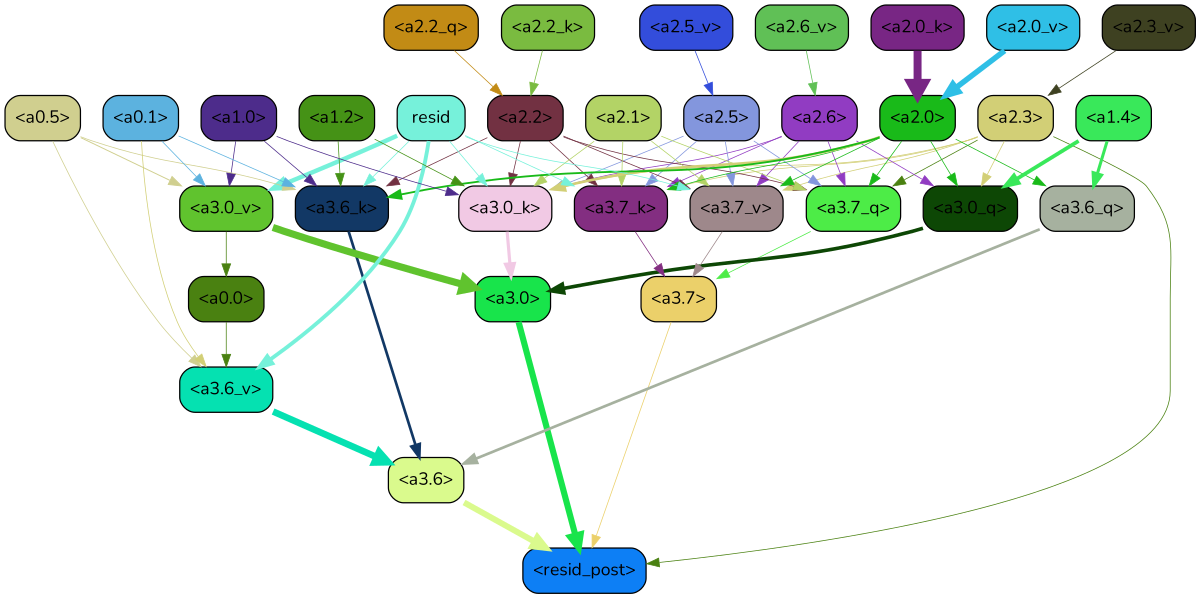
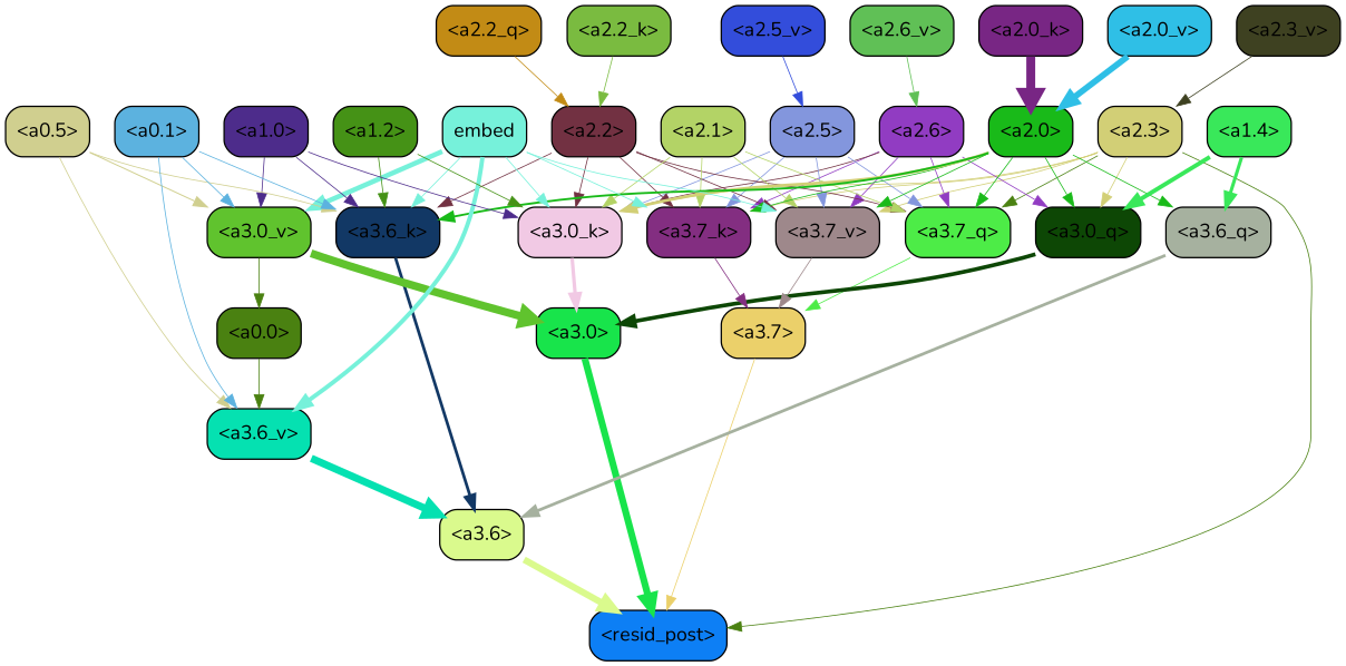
  strict digraph {
    fontname=Nunito
    splines=true
    node [color=black fontname=Nunito shape=box style="filled, rounded"]
    edge [color="#19ba19" fontname=Nunito penwidth=0.6]
    "<a3.7>" [fillcolor="#ebd06a"]
    "<resid_post>" [fillcolor="#0d7ff5"]
    "<a3.6>" [fillcolor="#dafa8d"]
    "<a3.0>" [fillcolor="#18e44b"]
    "<a2.3>" [fillcolor="#d2cf76"]
    "<a3.7_q>" [fillcolor="#4dec47"]
    "<a3.0_q>" [fillcolor="#0d4705"]
    "<a3.7_k>" [fillcolor="#832e81"]
    "<a3.0_k>" [fillcolor="#f1c9e4"]
    "<a3.7_v>" [fillcolor="#9e888b"]
    "<a3.6_q>" [fillcolor="#a6b19f"]
    "<a3.6_k>" [fillcolor="#123865"]
    "<a3.6_v>" [fillcolor="#05e1b1"]
    "<a3.0_v>" [fillcolor="#60c32e"]
    "<a0.0>" [fillcolor="#4a8111"]
    "<a2.6>" [fillcolor="#913cc2"]
    "<a2.5>" [fillcolor="#8396dd"]
    "<a2.2>" [fillcolor="#723142"]
    "<a2.1>" [fillcolor="#b3d366"]
    "<a2.0>" [fillcolor="#19ba19"]
    "<a1.4>" [fillcolor="#39e85a"]
-   embed [fillcolor="#76f1da" label=resid]
+   embed [fillcolor="#76f1da"]
    "<a1.2>" [fillcolor="#459216"]
    "<a1.0>" [fillcolor="#4d2c8b"]
    "<a0.5>" [fillcolor="#d0cf8f"]
    "<a0.1>" [fillcolor="#5cb2df"]
    "<a2.2_q>" [fillcolor="#c28b15"]
    "<a2.2_k>" [fillcolor="#7abb40"]
    "<a2.0_k>" [fillcolor="#782684"]
    "<a2.6_v>" [fillcolor="#60c056"]
    "<a2.5_v>" [fillcolor="#334ddb"]
    "<a2.3_v>" [fillcolor="#3e4121"]
    "<a2.0_v>" [fillcolor="#2fbfe6"]
    "<a3.7>" -> "<resid_post>" [color="#ebd06a"]
    "<a3.6>" -> "<resid_post>" [color="#dafa8d" penwidth=4.7534414529800415]
    "<a3.0>" -> "<resid_post>" [color="#18e44b" penwidth=4.898576855659485]
    "<a2.3>" -> "<resid_post>" [color="#4a8111"]
    "<a2.3>" -> "<a3.7_q>" [color="#4a8111"]
    "<a2.3>" -> "<a3.0_q>" [color="#d2cf76"]
    "<a2.3>" -> "<a3.7_k>" [color="#d2cf76"]
    "<a2.3>" -> "<a3.0_k>" [color="#d2cf76"]
    "<a2.3>" -> "<a3.7_v>" [color="#d2cf76"]
    "<a3.7_q>" -> "<a3.7>" [color="#4dec47"]
    "<a3.0_q>" -> "<a3.0>" [color="#0d4705" penwidth=2.870753765106201]
    "<a3.7_k>" -> "<a3.7>" [color="#832e81"]
    "<a3.0_k>" -> "<a3.0>" [color="#f1c9e4" penwidth=2.520303964614868]
    "<a3.7_v>" -> "<a3.7>" [color="#9e888b"]
    "<a3.6_q>" -> "<a3.6>" [color="#a6b19f" penwidth=2.160832464694977]
    "<a3.6_k>" -> "<a3.6>" [color="#123865" penwidth=2.13908451795578]
    "<a3.6_v>" -> "<a3.6>" [color="#05e1b1" penwidth=5.297133803367615]
    "<a3.0_v>" -> "<a3.0>" [color="#60c32e" penwidth=5.680712580680847]
    "<a3.0_v>" -> "<a0.0>" [color="#4a8111"]
    "<a0.0>" -> "<a3.6_v>" [color="#4a8111"]
    "<a2.6>" -> "<a3.7_q>" [color="#913cc2"]
    "<a2.6>" -> "<a3.0_q>" [color="#913cc2"]
    "<a2.6>" -> "<a3.7_k>" [color="#913cc2"]
-   "<a2.6>" -> "<a3.0_k>" [color="#913cc2"]
+   "<a2.6>" -> "<a3.0_k>" [color="#723142"]
    "<a2.6>" -> "<a3.7_v>" [color="#913cc2"]
    "<a2.5>" -> "<a3.7_q>" [color="#8396dd"]
    "<a2.5>" -> "<a3.7_k>" [color="#8396dd"]
    "<a2.5>" -> "<a3.0_k>" [color="#8396dd"]
    "<a2.5>" -> "<a3.7_v>" [color="#8396dd"]
    "<a2.2>" -> "<a3.7_q>" [color="#723142"]
    "<a2.2>" -> "<a3.7_k>" [color="#723142"]
    "<a2.2>" -> "<a3.0_k>" [color="#723142"]
    "<a2.2>" -> "<a3.7_v>" [color="#723142"]
    "<a2.2>" -> "<a3.6_k>" [color="#723142"]
    "<a2.1>" -> "<a3.7_q>" [color="#b3d366"]
    "<a2.1>" -> "<a3.7_k>" [color="#b3d366"]
    "<a2.1>" -> "<a3.0_k>" [color="#b3d366"]
    "<a2.1>" -> "<a3.7_v>" [color="#b3d366"]
    "<a2.0>" -> "<a3.7_q>"
    "<a2.0>" -> "<a3.0_q>"
    "<a2.0>" -> "<a3.7_k>"
    "<a2.0>" -> "<a3.0_k>" [color="#d2cf76" penwidth=2.095262974500656]
    "<a2.0>" -> "<a3.7_v>"
    "<a2.0>" -> "<a3.6_q>"
    "<a2.0>" -> "<a3.6_k>" [penwidth=1.4807794839143753]
    "<a1.4>" -> "<a3.0_q>" [color="#39e85a" penwidth=3.0341034531593323]
    "<a1.4>" -> "<a3.6_q>" [color="#39e85a" penwidth=2.425799250602722]
    embed -> "<a3.7_k>" [color="#76f1da"]
    embed -> "<a3.0_k>" [color="#76f1da"]
    embed -> "<a3.7_v>" [color="#76f1da"]
    embed -> "<a3.6_k>" [color="#76f1da"]
    embed -> "<a3.6_v>" [color="#76f1da" penwidth=3.067279100418091]
    embed -> "<a3.0_v>" [color="#76f1da" penwidth=3.5202720761299133]
    "<a1.2>" -> "<a3.0_k>" [color="#459216"]
    "<a1.2>" -> "<a3.6_k>" [color="#459216"]
    "<a1.0>" -> "<a3.0_k>" [color="#4d2c8b"]
    "<a1.0>" -> "<a3.6_k>" [color="#4d2c8b"]
    "<a1.0>" -> "<a3.0_v>" [color="#4d2c8b"]
    "<a0.5>" -> "<a3.6_k>" [color="#d0cf8f"]
    "<a0.5>" -> "<a3.6_v>" [color="#d0cf8f"]
    "<a0.5>" -> "<a3.0_v>" [color="#d0cf8f" penwidth=0.764040544629097]
    "<a0.1>" -> "<a3.6_k>" [color="#5cb2df"]
-   "<a0.1>" -> "<a3.6_v>" [color="#d2cf76"]
+   "<a0.1>" -> "<a3.6_v>" [color="#5cb2df"]
    "<a0.1>" -> "<a3.0_v>" [color="#5cb2df"]
    "<a2.2_q>" -> "<a2.2>" [color="#c28b15"]
    "<a2.2_k>" -> "<a2.2>" [color="#7abb40"]
    "<a2.0_k>" -> "<a2.0>" [color="#782684" penwidth=6.344284534454346]
    "<a2.6_v>" -> "<a2.6>" [color="#60c056"]
    "<a2.5_v>" -> "<a2.5>" [color="#334ddb"]
    "<a2.3_v>" -> "<a2.3>" [color="#3e4121"]
    "<a2.0_v>" -> "<a2.0>" [color="#2fbfe6" penwidth=4.422677040100098]
  }
